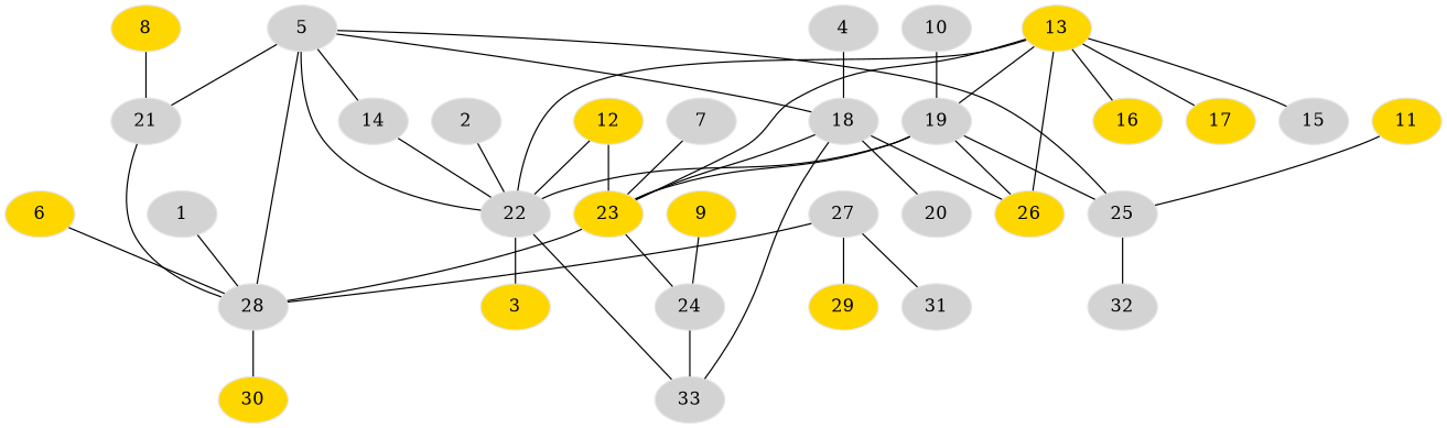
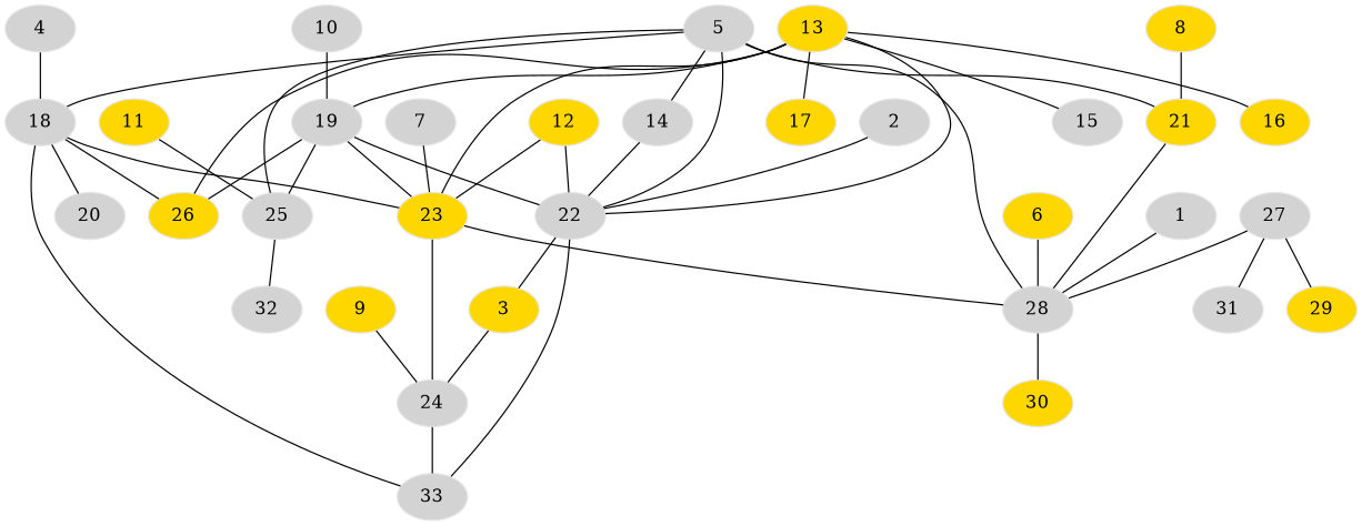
  graph {
    node [color=gray90 fillcolor=lightgrey style=filled]
    edge [weight=1.0]
    1
    28
    30 [fillcolor=gold]
    2
    22
    3 [fillcolor=gold]
    33
    24
    4
    18
    23 [fillcolor=gold]
    26 [fillcolor=gold]
    20
    5
    14
-   21
+   21 [fillcolor=gold]
    25
    32
    6 [fillcolor=gold]
    7
    8 [fillcolor=gold]
    9 [fillcolor=gold]
    10
    19
    11 [fillcolor=gold]
    12 [fillcolor=gold]
    13 [fillcolor=gold]
    15
    16 [fillcolor=gold]
    17 [fillcolor=gold]
    27
    29 [fillcolor=gold]
    31
    1 -- 28
    28 -- 30
    2 -- 22
    22 -- 3
    22 -- 33
+   3 -- 24
    24 -- 33
    4 -- 18
    18 -- 33
    18 -- 23
    18 -- 26 [weight=2.0]
    18 -- 20
    23 -- 28
    23 -- 24
    5 -- 28 [weight=2.0]
    5 -- 22
    5 -- 18
    5 -- 14
    5 -- 21
    5 -- 25
    14 -- 22
    21 -- 28
    25 -- 32
    6 -- 28
    7 -- 23
    8 -- 21
    9 -- 24
    10 -- 19
    19 -- 22 [weight=3.0]
    19 -- 23
    19 -- 26 [weight=2.0]
    19 -- 25
    11 -- 25
    12 -- 22
    12 -- 23
    13 -- 22
    13 -- 23
    13 -- 26
    13 -- 19
    13 -- 15
    13 -- 16
    13 -- 17
    27 -- 28
    27 -- 29
    27 -- 31
  }
